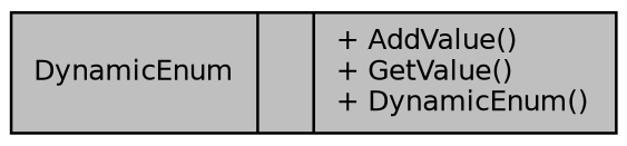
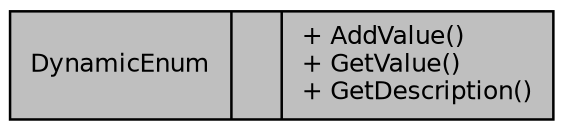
  digraph {
    rankdir=LR
-   n1 [color=black fillcolor=grey75 fontcolor=black fontname=Helvetica fontsize=10 height=0.2 label="{DynamicEnum\n||+ AddValue()\l+ GetValue()\l+ DynamicEnum()\l}" shape=record style=filled width=0.4]
+   n1 [color=black fillcolor=grey75 fontcolor=black fontname=Helvetica fontsize=10 height=0.2 label="{DynamicEnum\n||+ AddValue()\l+ GetValue()\l+ GetDescription()\l}" shape=record style=filled width=0.4]
  }
